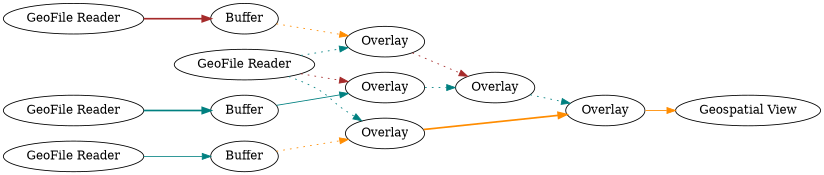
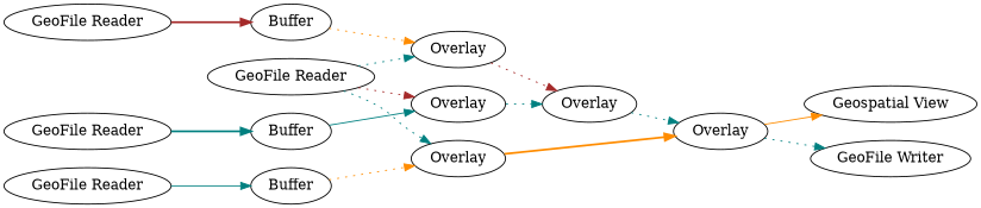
  digraph {
    rankdir=LR
    edge [color=teal style=dotted]
    n1 [label=Overlay]
    n2 [label=Overlay]
    n3 [label=Overlay]
    n4 [label="GeoFile Reader"]
    n5 [label=Overlay]
    n6 [label=Overlay]
    n7 [label="Geospatial View"]
+   n8 [label="GeoFile Writer"]
    n9 [label=Buffer]
    n10 [label="GeoFile Reader"]
    n11 [label="GeoFile Reader"]
    n12 [label=Buffer]
    n13 [label=Buffer]
    n14 [label="GeoFile Reader"]
    n1 -> n2
    n2 -> n3
    n3 -> n7 [color=darkorange style=solid]
+   n3 -> n8
    n4 -> n1 [color=brown]
    n4 -> n5
    n4 -> n6
    n5 -> n3 [color=darkorange style=bold]
    n6 -> n2 [color=brown]
    n9 -> n5 [color=darkorange]
    n10 -> n9 [style=solid]
    n11 -> n12 [style=bold]
    n12 -> n1 [style=solid]
    n13 -> n6 [color=darkorange]
    n14 -> n13 [color=brown style=bold]
  }
